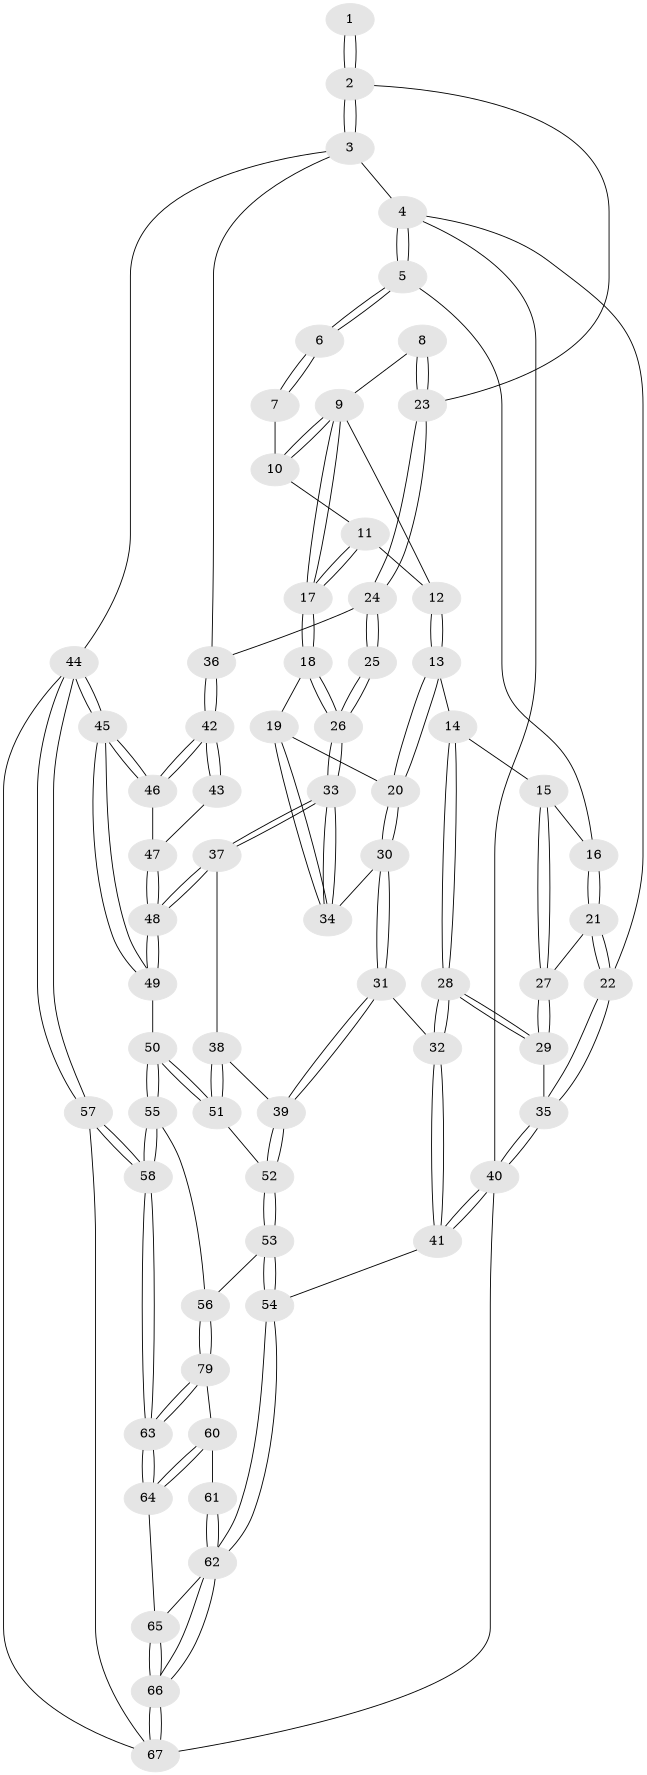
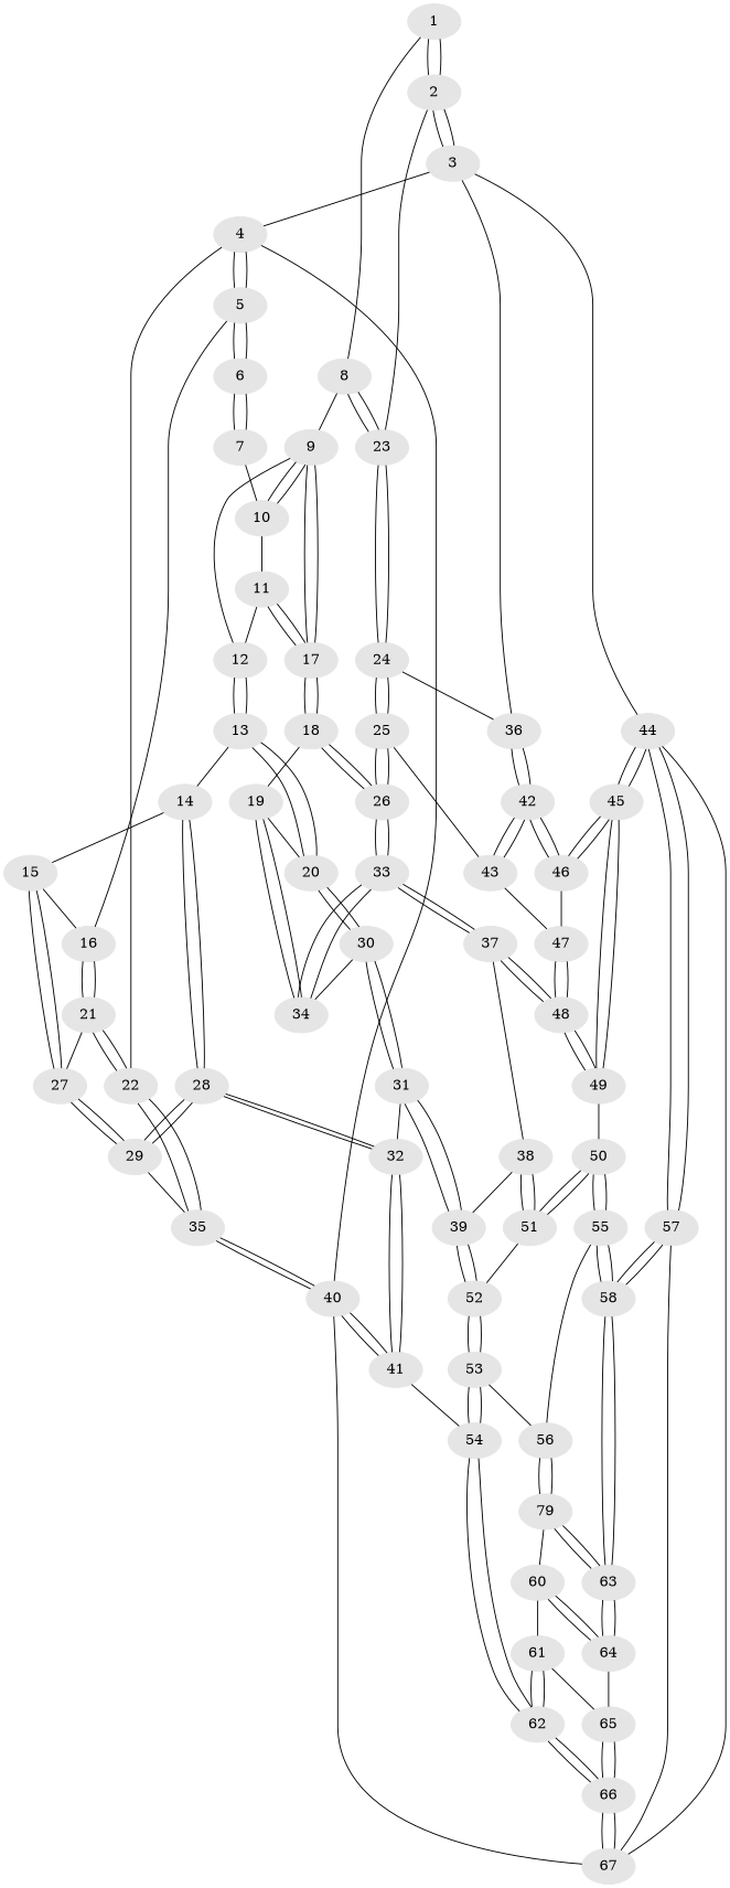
  graph {
    node [color=gray90 style=filled]
    1
    2
    8
    3
    23
    9
    4
    36
    44
    24
    5
    22
    40
    42
    67
    45
    57
    6
    16
    35
    41
    7
    21
    10
    12
    13
    11
    17
    18
    14
    20
    15
    28
    30
    27
    29
    32
    19
    26
    34
    33
    31
    25
    43
    47
    37
    39
    52
    54
    38
    48
    46
    51
    49
    53
    62
    58
    50
    55
    56
    n61 [label=79]
    66
    63
    60
    64
    61
    65
    1 -- 2
    1 -- 2
+   1 -- 8
    2 -- 3
    2 -- 3
    2 -- 23
    8 -- 23
    8 -- 23
    8 -- 9
    3 -- 4
    3 -- 36
    3 -- 44
    23 -- 24
    23 -- 24
    9 -- 10
    9 -- 10
    9 -- 12
    9 -- 17
    9 -- 17
    4 -- 5
    4 -- 5
    4 -- 22
    4 -- 40
    36 -- 42
    36 -- 42
    44 -- 67
    44 -- 45
    44 -- 45
    44 -- 57
    44 -- 57
    24 -- 36
    24 -- 25
    24 -- 25
    5 -- 6
    5 -- 6
    5 -- 16
    22 -- 35
    22 -- 35
    40 -- 67
    40 -- 41
    40 -- 41
    42 -- 43
    42 -- 43
    42 -- 46
    42 -- 46
    45 -- 46
    45 -- 46
    45 -- 49
    45 -- 49
    57 -- 67
    57 -- 58
    57 -- 58
    6 -- 7
    6 -- 7
    16 -- 21
    16 -- 21
    35 -- 40
    35 -- 40
    41 -- 54
    7 -- 10
    21 -- 22
    21 -- 22
    21 -- 27
    10 -- 11
    12 -- 13
    12 -- 13
    13 -- 14
    13 -- 20
    13 -- 20
    11 -- 12
    11 -- 17
    11 -- 17
    17 -- 18
    17 -- 18
    18 -- 19
    18 -- 26
    18 -- 26
    14 -- 15
    14 -- 28
    14 -- 28
    20 -- 30
    20 -- 30
    15 -- 16
    15 -- 27
    15 -- 27
    28 -- 29
    28 -- 29
    28 -- 32
    28 -- 32
    30 -- 34
    30 -- 31
    30 -- 31
    27 -- 29
    27 -- 29
    29 -- 35
    32 -- 41
    32 -- 41
    19 -- 20
    19 -- 34
    19 -- 34
    26 -- 33
    26 -- 33
    33 -- 34
    33 -- 34
    33 -- 37
    33 -- 37
    31 -- 32
    31 -- 39
    31 -- 39
    25 -- 26
    25 -- 26
+   25 -- 43
    43 -- 47
    47 -- 48
    47 -- 48
    37 -- 38
    37 -- 48
    37 -- 48
    39 -- 52
    39 -- 52
    52 -- 53
    52 -- 53
    54 -- 62
    54 -- 62
    38 -- 39
    38 -- 51
    38 -- 51
    48 -- 49
    48 -- 49
    46 -- 47
    51 -- 52
    49 -- 50
    53 -- 54
    53 -- 54
    53 -- 56
    62 -- 66
    62 -- 66
    58 -- 63
    58 -- 63
    50 -- 51
    50 -- 51
    50 -- 55
    50 -- 55
    55 -- 58
    55 -- 58
    55 -- 56
    56 -- n61
    56 -- n61
    n61 -- 63
    n61 -- 63
    n61 -- 60
    66 -- 67
    66 -- 67
    63 -- 64
    63 -- 64
    60 -- 64
    60 -- 64
    60 -- 61
    64 -- 65
    61 -- 62
    61 -- 62
-   62 -- 65
+   61 -- 65
    65 -- 66
    65 -- 66
  }
